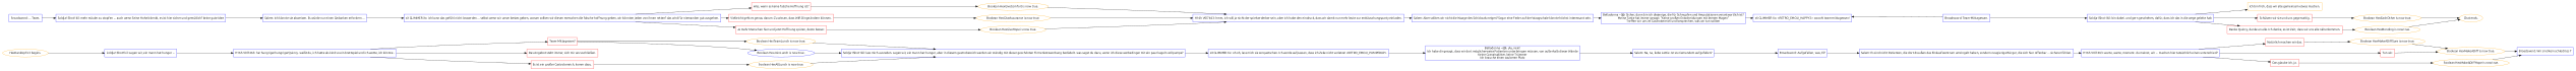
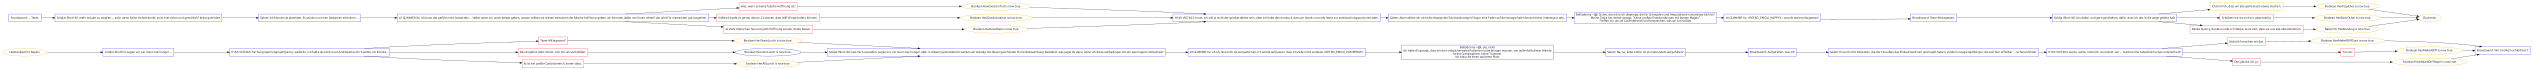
  digraph {
    fontname=Ubuntu
    rankdir=LR
    node [color=blue fontname=Ubuntu shape=box]
    edge [fontname=Ubuntu]
    "HexRankUpTo3 begins." [color=orange shape=""]
    n2 [label="Soldja1Shot1kil: sagen wir, ein mann hat hunger ..."]
    n3 [label="H16h V0l7463: ha! hungrigerhungrigerQuincy. weißt du, ich hatte als kind so ein brettspiel und ich wette, ich könnte -"]
    n4 [color=red label="Team-Mittagessen?"]
    n5 [color=red label="Das Angebot steht immer, sich mir anzuschließen."]
    n6 [color=red label="Es ist ein großer Gastrobereich, komm dazu."]
    n7 [color=orange label="Boolean HexTeamLunch is now true." shape=""]
    n8 [label="Boolean HexJoinLunch is now true." shape=""]
    n9 [color=orange label="Boolean HexAllLunch is now true." shape=""]
    n10 [label="Soldja1Shot1kil: lass mich ausreden. sagen wir, ein mann hat hunger, aber in diesem gastrobereich werden wir ständig mit dieser geschönten Firmenkotzwerbung bedüdelt. was sagst du dazu, wenn ich diese werbedinger mit ein paar kugeln vollpumpe?"]
    n11 [label="xX GLIMMER Xx: oh oh, lass mich sie zerquetschen. Ich werde aufpassen, dass ich Zeke nicht verletze! <RETRO_EMOJI_PUMPEDUP>"]
    n12 [label="Belladonna ~{@: ¡Ay, nein!\nIch habe dir gesagt, dass wir dort möglicherweise Patienten unterbringen müssen, von außerhalb dieser Wände\nKeine Granatsplitter, keine Trümmer\nIch brauche einen sauberen Platz"]
    n13 [label="Salem: Na, na, liebe Lettie. Ist es niemandem aufgefallen?"]
    n14 [label="Broadsword: Aufgefallen, was, El?"]
    n15 [label="Salem: Es sind nicht Patienten, die dort draußen das Einkaufszentrum umzingelt haben, sondern neugierige Bürger, die sich hier offenbar ... sicherer fühlen."]
    n16 [label="H16h V0l7463: warte, warte, moment. du meinst, wir ... machen hier tatsächlich einen unterschied?"]
    n17 [color=red label="Natürlich machen wir das."]
    n18 [color=red label="Tun wir."]
    n19 [color=red label="Das glaube ich, ja."]
    n20 [color=orange label="Boolean HexMakeADiffSure is now true." shape=""]
    n21 [color=orange label="Boolean HexMakeADiff is now true." shape=""]
    n22 [color=orange label="Boolean HexMakeADiffHope is now true." shape=""]
    n23 [label="Broadsword: Wir sind kein schlechtes T"]
    n24 [label="Broadsword: ... Team."]
    n25 [label="Soldja1Shot1kil: mehr mäuler zu stopfen ... auch wenn Seine Hoheit denkt, es ist hier sicher und gemütlich? keine gute Idee"]
    n26 [label="Salem: Ich könnte sie abweisen. Es würde nur einen Gedanken erfordern ..."]
    n27 [label="xX GLIMMER Xx: ich kann das gefühl nicht loswerden ... selbst wenn wir unser bestes geben, warum sollten wir diesen menschen die falsche hoffnung geben, wir könnten jeden von ihnen retten? das wird für niemanden gut ausgehen."]
    n28 [color=red label="Was, wenn es keine falsche Hoffnung ist?"]
    n29 [color=red label="Vielleicht geht es genau darum: Zu wissen, dass WIR Dinge ändern können."]
    n30 [color=red label="Je mehr Menschen hier und jetzt Hoffnung spüren, desto besser."]
    n31 [color=orange label="Boolean HexGiveComfort is now true." shape=""]
    n32 [color=orange label="Boolean HexGiveAssurance is now true." shape=""]
    n33 [color=orange label="Boolean HexGiveHope is now true." shape=""]
    n34 [label="H16h V0l7463: hmm, ich will ja nicht der spielverderber sein, aber ich habe den eindruck, dass wir damit nur mehr leute zur enttäuschungsparty einladen."]
    n35 [label="Salem: Aber sollten wir nicht die Waage des Schicksals neigen? Sogar eine Feder auf der Waagschale könnte höchst interessant sein."]
    n36 [label="Belladonna ~{@: Sicher, dann bin ich diejenige, die für Schnupfen und Amputationen verantwortlich ist?\nMeine Tante hat immer gesagt: \"Keine großen Entscheidungen mit leerem Magen\"\nTreffen wir uns im Gastrobereich und besprechen, was wir tun sollten"]
    n37 [label="xX GLIMMER Xx: <RETRO_EMOJI_HAPPY2> ooooh! team-mittagessen!"]
    n38 [label="Broadsword: Team-Mittagessen."]
    n39 [label="Soldja1Shot1kil: bin dabei. und gern geschehen, dafür, dass ich das in die wege geleite hab"]
    n40 [color=orange label="Ich bin froh, dass wir alle gemeinsam etwas machen."]
    n41 [color=red label="Schützen wir sie und uns gegenseitig."]
    n42 [color=red label="Danke Quincy, danke an alle. Ich denke, es ist Zeit, dass wir uns alle näherkommen."]
+   n43 [color=orange label="Boolean HexTogether is now true." shape=""]
    n44 [color=orange label="Boolean HexEachOther is now true." shape=""]
-   n45 [color=orange label="Boolean HexBonding is now true." shape=""]
+   n45 [color=orange label="Natürlich HexBonding is now true." shape=""]
    "Chat ends." [color=orange shape=""]
    "HexRankUpTo3 begins." -> n2
    n2 -> n3
    n3 -> n4
    n3 -> n5
    n3 -> n6
    n4 -> n7
-   n4 -> n8
+   n5 -> n8
    n6 -> n9
    n7 -> n10
    n8 -> n10
    n9 -> n10
    n10 -> n11
    n11 -> n12
    n12 -> n13
    n13 -> n14
    n14 -> n15
    n15 -> n16
    n16 -> n17
    n16 -> n18
    n16 -> n19
    n17 -> n20
    n18 -> n21
    n19 -> n22
-   n20 -> n21
+   n20 -> n23
    n21 -> n23
    n22 -> n23
    n24 -> n25
    n25 -> n26
    n26 -> n27
    n27 -> n28
    n27 -> n29
    n27 -> n30
    n28 -> n31
    n29 -> n32
    n30 -> n33
    n31 -> n34
    n32 -> n34
    n33 -> n34
    n34 -> n35
    n35 -> n36
    n36 -> n37
-   n38 -> n37
+   n37 -> n38
    n38 -> n39
    n39 -> n40
    n39 -> n41
    n39 -> n42
+   n40 -> n43
    n41 -> n44
    n42 -> n45
+   n43 -> "Chat ends."
    n44 -> "Chat ends."
    n45 -> "Chat ends."
  }
